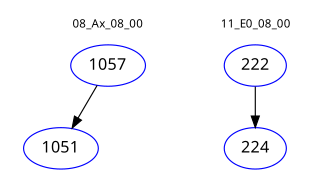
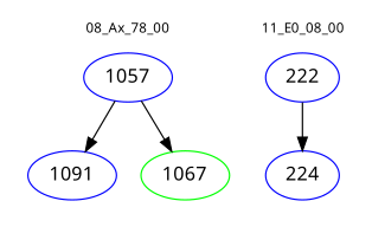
  digraph {
    fontname="Noto Sans"
    node [color=blue fontname="Noto Sans"]
    edge [color=black fontname="Noto Sans"]
    n1 [label=1057]
-   n2 [label=1051]
+   n2 [label=1091]
+   n3 [color=green label=1067]
    n4 [label=222]
    n5 [label=224]
    subgraph cluster_1 {
      color=white
      fontsize=10
-     label="08_Ax_08_00"
+     label="08_Ax_78_00"
      n1
      n2
+     n3
    }
    subgraph cluster_2 {
      color=white
      fontsize=10
      label="11_E0_08_00"
      n4
      n5
    }
    n1 -> n2
+   n1 -> n3
    n4 -> n5
  }
